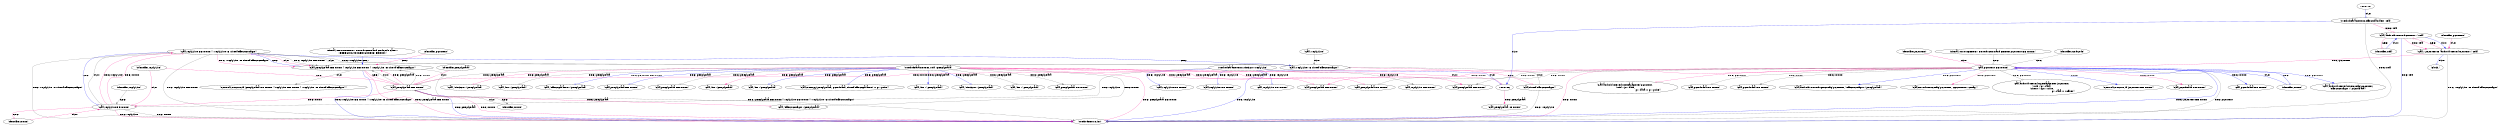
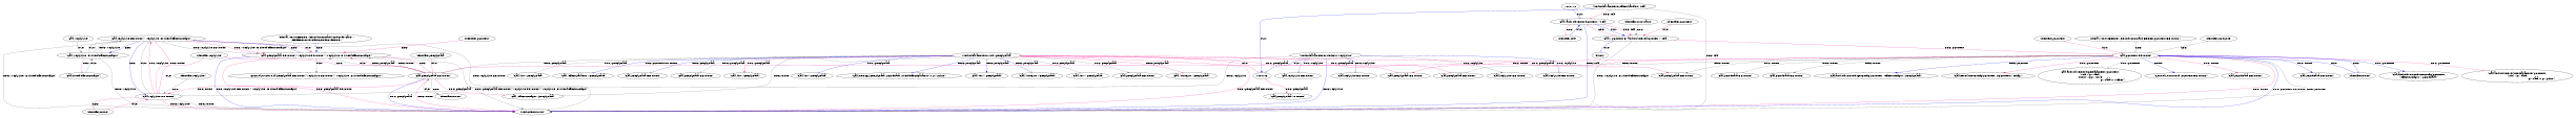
  digraph {
    edge [arrowhead=odot color=deeppink]
    n1 [label="(Call,replySize == NULL || *replySize != sizeof(effect_config_t))"]
    n2 [label="(Call,replySize == NULL)"]
    n3 [label="(Call,*replySize != sizeof(effect_config_t))"]
    n4 [label="(Call,pReplyData == NULL || replySize == NULL || *replySize != sizeof(effect_config_t))"]
    n5 [label="(MethodReturn,int)"]
    n6 [label="(Identifier,NULL)"]
    n7 [label="(Call,sizeof(effect_config_t))"]
    n8 [label="(Call,pReplyData == NULL)"]
    n9 [label="(ControlStructure,if (pReplyData == NULL || replySize == NULL || *replySize != sizeof(effect_config_t)))"]
    n10 [label="(MethodParameterIn,uint32_t *replySize)"]
    n11 [label="(Call,replySize == NULL)"]
    n12 [label="(Call,replySize == NULL)"]
    n13 [label="(Call,replySize == NULL)"]
    n14 [label="(Call,replySize == NULL)"]
    1000106
    n16 [label="(Call,pReplyData != NULL)"]
    n17 [label="(Identifier,NULL)"]
    n18 [label="(Call,(effect_config_t *)pReplyData)"]
    n19 [label="(MethodParameterIn,void *pReplyData)"]
    n20 [label="(Call,(int *)pReplyData)"]
    n21 [label="(Call,memcpy(pReplyData, pCmdData, sizeof(effect_param_t) + p->psize))"]
    n22 [label="(Call,pReplyData == NULL)"]
    n23 [label="(Call,(int *) pReplyData)"]
    n24 [label="(Call,(uint32_t *)pReplyData)"]
    n25 [label="(Call,(int *) pReplyData)"]
    n26 [label="(Call,pReplyData == NULL)"]
    n27 [label="(Call,(uint32_t *)pReplyData)"]
    n28 [label="(Call,(int *)pReplyData)"]
    n29 [label="(Call,(effect_param_t *)pReplyData)"]
    n30 [label="(Call,pReplyData == NULL)"]
    n31 [label="(Call,pReplyData == NULL)"]
    n32 [label="(Call,(int *)pReplyData)"]
    n33 [label="(Call,pReplyData == NULL)"]
    n34 [label="(Call,pReplyData == NULL)"]
    n35 [label="(Call,pContext == NULL)"]
    n36 [label="(Call,pCmdData == NULL)"]
    n37 [label="(Identifier,NULL)"]
    n38 [label="(Call,android::Reverb_setConfig(pContext,\n (effect_config_t *) pCmdData))"]
    n39 [label="(Call,android::Reverb_setParameter(pContext,\n (void *)p->data,\n                                                              p->data + p->psize))"]
    n40 [label="(Call,pCmdData == NULL)"]
    n41 [label="(Call,pCmdData == NULL)"]
    n42 [label="(Call,android::Reverb_getConfig(pContext, (effect_config_t *)pReplyData))"]
    n43 [label="(Call,Reverb_setConfig(pContext, &pContext->config))"]
    n44 [label="(Call,android::Reverb_getParameter(pContext,\n (void *)p->data,\n (size_t *)&p->vsize,\n                                                          p->data + voffset))"]
    n45 [label="(ControlStructure,if (pContext == NULL))"]
    n46 [label="(Call,pCmdData == NULL)"]
    n47 [label="(Call,* pContext = (android::ReverbContext *) self)"]
    n48 [label="(Call,(android::ReverbContext *) self)"]
    n49 [label="(Block,)"]
    n50 [label="(Identifier,self)"]
    n51 [label="(MethodParameterIn,effect_handle_t  self)"]
    n52 [label="(Call,*replySize)"]
    n53 [label="(Identifier,pContext)"]
    n54 [label="(Identifier,pContext)"]
    n55 [label="(Literal,\"\tLVM_ERROR : Reverb_command cmdCode Case: \"\n \"EFFECT_CMD_GET_CONFIG: ERROR\")"]
    n56 [label="(Literal,\"\tLVM_ERROR : Reverb_command ERROR pContext == NULL\")"]
    n57 [label="(Identifier,replySize)"]
    n58 [label="(Identifier,pContext)"]
+   n59 [label="(Identifier,LvmStatus)"]
    n60 [label="(Identifier,replySize)"]
    n61 [label="(Identifier,pReplyData)"]
    n62 [label="(Identifier,cmdCode)"]
    1000118
    n1 -> n2 [color=blue label="CFG: "]
    n1 -> n3 [arrowhead=normal color=blue label="CFG: "]
    n1 -> n4 [arrowhead=normal label="AST: "]
    n1 -> n4 [arrowhead=normal color=gray40 label="DDG: replySize == NULL"]
    n1 -> n4 [arrowhead=normal label="DDG: *replySize != sizeof(effect_config_t)"]
    n1 -> n5 [arrowhead=normal color=gray40 label="DDG: *replySize != sizeof(effect_config_t)"]
    n1 -> n5 [arrowhead=normal color=gray40 label="DDG: replySize == NULL"]
    n2 -> n1 [color=gray40 label="AST: "]
    n2 -> n1 [arrowhead=normal label="DDG: replySize"]
    n2 -> n1 [label="DDG: NULL"]
    n2 -> n5 [label="DDG: replySize"]
    n2 -> n5 [arrowhead=normal color=gray40 label="DDG: NULL"]
    n2 -> n6 [label="CFG: "]
    n3 -> n1 [color=gray40 label="AST: "]
    n3 -> n1 [arrowhead=normal color=gray40 label="DDG: *replySize"]
-   n7 -> n5 [color=gray40 label="DDG: *replySize"]
+   n3 -> n5 [color=gray40 label="DDG: *replySize"]
    n3 -> n7 [label="CFG: "]
    n4 -> n1 [color=blue label="CFG: "]
    n4 -> n5 [arrowhead=normal color=gray40 label="DDG: pReplyData == NULL || replySize == NULL || *replySize != sizeof(effect_config_t)"]
    n4 -> n5 [arrowhead=normal color=blue label="DDG: replySize == NULL || *replySize != sizeof(effect_config_t)"]
    n4 -> n5 [label="DDG: pReplyData == NULL"]
    n4 -> n8 [label="CFG: "]
    n4 -> n9 [arrowhead=normal color=gray40 label="AST: "]
    n6 -> n2 [arrowhead=normal label="AST: "]
    n7 -> n3 [arrowhead=normal color=gray40 label="AST: "]
    n8 -> n2 [arrowhead=normal label="DDG: NULL"]
    n8 -> n4 [arrowhead=normal color=gray40 label="AST: "]
    n8 -> n4 [arrowhead=normal label="DDG: pReplyData"]
    n8 -> n4 [arrowhead=normal color=gray40 label="DDG: NULL"]
    n8 -> n5 [color=blue label="DDG: pReplyData"]
    n8 -> n5 [arrowhead=normal label="DDG: NULL"]
    n8 -> n17 [arrowhead=normal color=gray40 label="CFG: "]
    n8 -> n18 [label="DDG: pReplyData"]
    n10 -> n2 [color=gray40 label="DDG: replySize"]
    n10 -> n5 [color=blue label="DDG: replySize"]
    n10 -> n11 [color=blue label="DDG: replySize"]
    n10 -> n12 [arrowhead=normal color=gray40 label="DDG: replySize"]
    n10 -> n13 [color=blue label="DDG: replySize"]
    n10 -> n14 [color=blue label="DDG: replySize"]
    n10 -> 1000106 [color=blue label="AST: "]
    1000106 -> n16 [arrowhead=normal label="DDG: pReplyData"]
    n17 -> n8 [arrowhead=normal color=gray40 label="AST: "]
    n19 -> n5 [label="DDG: pReplyData == NULL"]
    n19 -> n8 [color=gray40 label="DDG: pReplyData"]
    n19 -> 1000106 [label="AST: "]
    n19 -> n18 [color=gray40 label="DDG: NULL"]
    n19 -> n20 [color=blue label="DDG: pReplyData"]
    n19 -> n21 [color=blue label="DDG: pReplyData"]
    n19 -> n22 [arrowhead=normal label="DDG: pReplyData"]
    n19 -> n23 [arrowhead=normal color=blue label="DDG: pReplyData"]
    n19 -> n24 [color=blue label="DDG: pReplyData"]
    n19 -> n25 [color=gray40 label="DDG: pReplyData"]
    n19 -> n26 [arrowhead=normal color=gray40 label="DDG: pReplyData"]
    n19 -> n27 [label="DDG: pReplyData"]
    n19 -> n28 [color=gray40 label="DDG: pReplyData"]
    n19 -> n29 [color=blue label="DDG: pContext == NULL"]
    n19 -> n30 [color=blue label="DDG: pReplyData"]
    n19 -> n31 [color=gray40 label="DDG: pReplyData"]
    n19 -> n32 [arrowhead=normal label="DDG: pReplyData"]
    n19 -> n33 [label="DDG: pReplyData"]
    n19 -> n34 [label="DDG: pReplyData"]
    n35 -> n5 [label="DDG: NULL"]
    n35 -> n5 [color=blue label="DDG: pContext == NULL"]
    n35 -> n5 [color=gray40 label="DDG: pContext"]
    n35 -> n8 [label="DDG: NULL"]
    n35 -> n22 [arrowhead=normal color=gray40 label="DDG: NULL"]
    n35 -> n33 [arrowhead=normal label="DDG: NULL"]
    n35 -> n34 [color=gray40 label="DDG: NULL"]
    n35 -> n36 [arrowhead=normal color=blue label="DDG: NULL"]
    n35 -> n37 [color=blue label="CFG: "]
    n35 -> n38 [arrowhead=normal color=blue label="DDG: pContext"]
    n35 -> n39 [label="DDG: pContext"]
    n35 -> n40 [color=gray40 label="DDG: NULL"]
    n35 -> n41 [arrowhead=normal color=gray40 label="DDG: NULL"]
    n35 -> n42 [arrowhead=normal color=blue label="DDG: pContext"]
    n35 -> n43 [arrowhead=normal label="DDG: pContext"]
    n35 -> n44 [color=gray40 label="DDG: pContext"]
    n35 -> n45 [arrowhead=normal color=blue label="NULL: "]
    n35 -> n46 [arrowhead=normal label="DDG: NULL"]
    n37 -> n35 [arrowhead=normal color=blue label="AST: "]
    n47 -> n5 [arrowhead=normal color=gray40 label="DDG: *replySize != sizeof(effect_config_t)"]
    n47 -> n35 [label="DDG: pContext"]
    n47 -> n48 [label="CFG: "]
    n47 -> n49 [color=blue label="AST: "]
    n48 -> n5 [color=blue label="DDG: self"]
    n48 -> n47 [arrowhead=normal color=blue label="AST: "]
    n48 -> n47 [arrowhead=normal label="DDG: self"]
    n48 -> n50 [label="CFG: "]
    n50 -> n48 [arrowhead=normal color=blue label="AST: "]
    n51 -> n5 [color=gray40 label="DDG: self"]
    n51 -> 1000106 [arrowhead=normal color=blue label="AST: "]
    n51 -> n48 [label="DDG: self"]
    n52 -> n3 [arrowhead=normal color=gray40 label="AST: "]
    n53 -> n35 [label="AST: "]
    n54 -> n47 [arrowhead=normal label="AST: "]
    n55 -> n4 [arrowhead=normal color=blue label="CFG: "]
    n56 -> n35 [color=gray40 label="CFG: "]
    n57 -> n2 [label="AST: "]
    n57 -> n8 [label="CFG: "]
    n58 -> n4 [arrowhead=normal label="CFG: "]
+   n59 -> n47 [arrowhead=normal color=gray40 label="CFG: "]
    n60 -> n2 [arrowhead=normal color=gray40 label="CFG: "]
    n61 -> n8 [label="AST: "]
    n62 -> n35 [color=gray40 label="CFG: "]
-   1000118 -> n51 [color=blue label="AST: "]
+   1000118 -> n48 [color=blue label="AST: "]
  }
